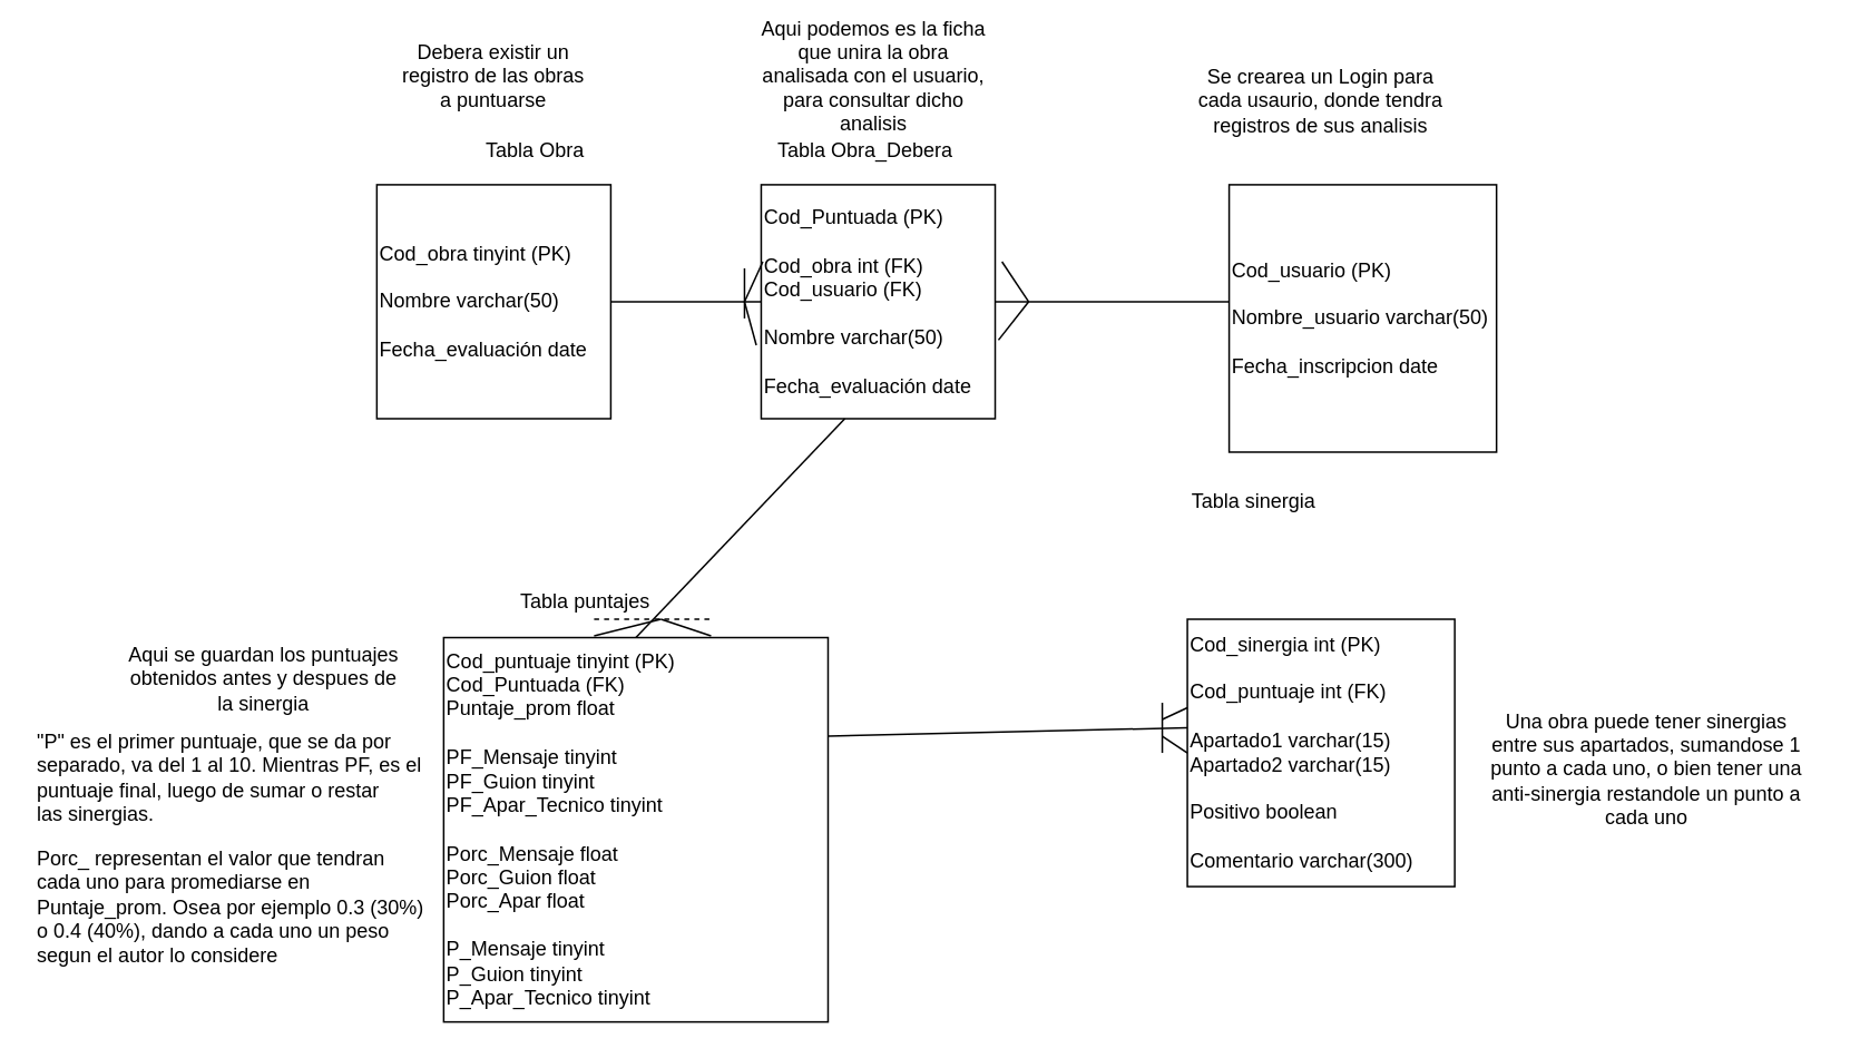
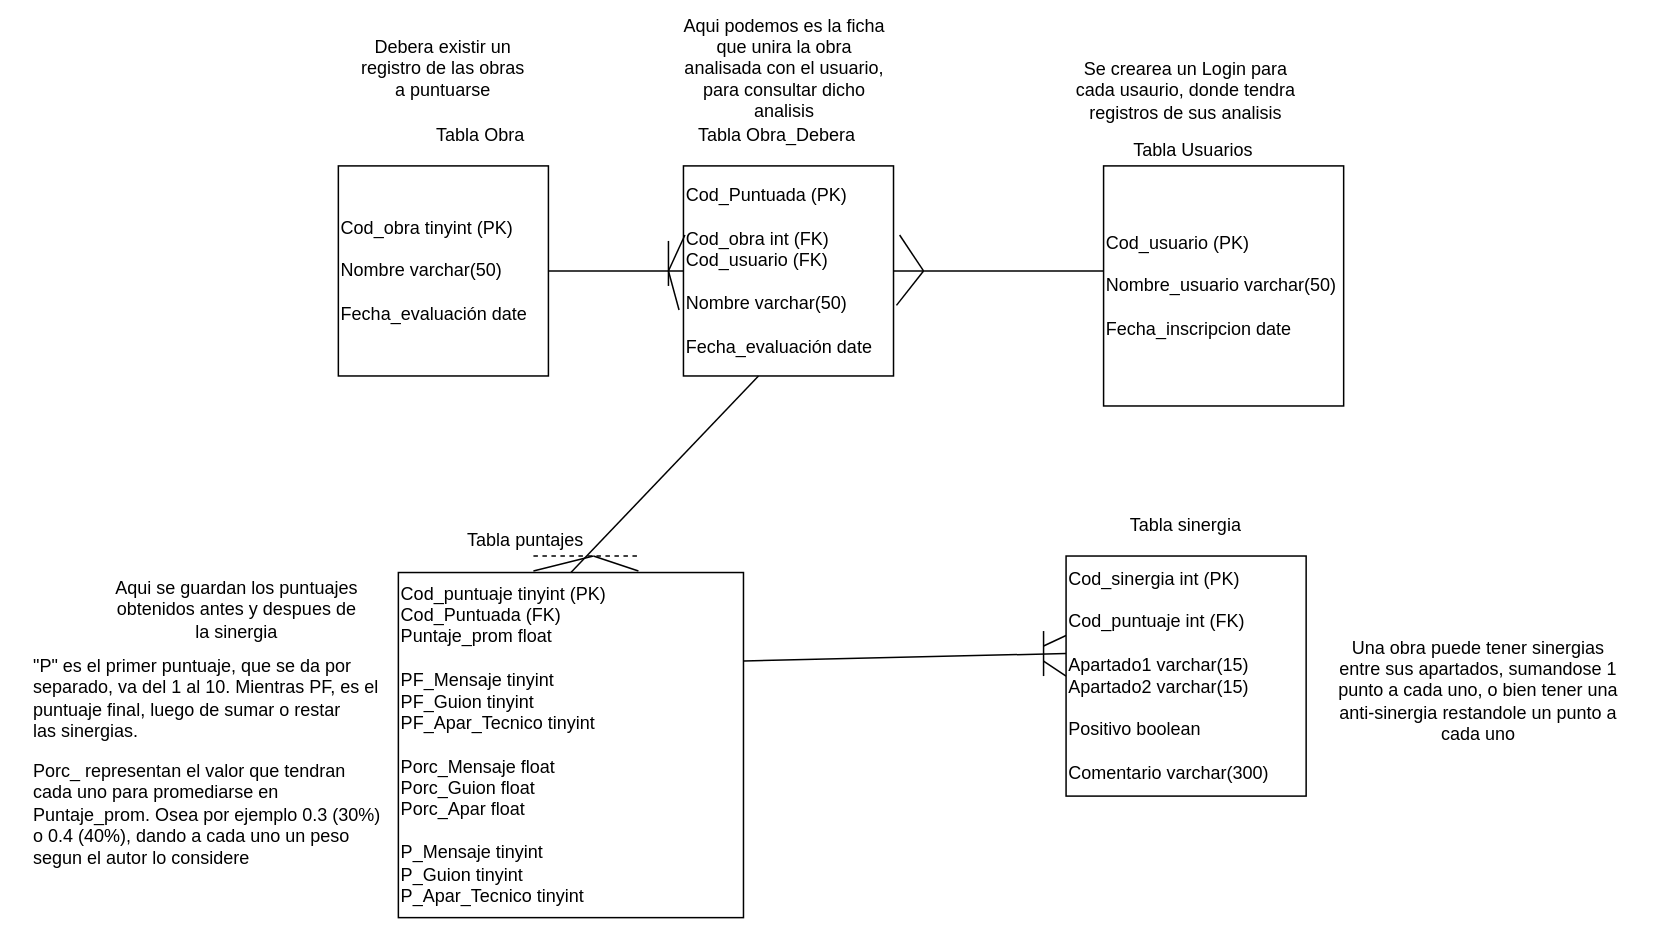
  <mxCell id="0" />
  <mxCell id="1" parent="0" />
  <mxCell id="2" value="&lt;div align=&quot;left&quot;&gt;Cod_puntuaje tinyint (PK)&lt;br&gt;&lt;/div&gt;&lt;div align=&quot;left&quot;&gt;Cod_Puntuada (FK)&lt;br&gt;&lt;/div&gt;&lt;div align=&quot;left&quot;&gt;Puntaje_prom float&lt;br&gt;&lt;/div&gt;&lt;div align=&quot;left&quot;&gt;&lt;br&gt;&lt;/div&gt;&lt;div align=&quot;left&quot;&gt;PF_Mensaje tinyint&lt;br&gt;&lt;/div&gt;&lt;div align=&quot;left&quot;&gt;PF_Guion tinyint&lt;br&gt;&lt;/div&gt;&lt;div align=&quot;left&quot;&gt;PF_Apar_Tecnico tinyint&lt;/div&gt;&lt;div align=&quot;left&quot;&gt;&lt;br&gt;&lt;/div&gt;&lt;div align=&quot;left&quot;&gt;Porc_Mensaje float&lt;/div&gt;&lt;div align=&quot;left&quot;&gt;Porc_Guion float&lt;/div&gt;&lt;div align=&quot;left&quot;&gt;Porc_Apar float&lt;br&gt;&lt;/div&gt;&lt;div align=&quot;left&quot;&gt;&lt;br&gt;&lt;/div&gt;&lt;div align=&quot;left&quot;&gt;P_Mensaje tinyint&lt;/div&gt;&lt;div align=&quot;left&quot;&gt;P_Guion tinyint&lt;/div&gt;&lt;div align=&quot;left&quot;&gt;P_Apar_Tecnico tinyint&lt;br&gt;&lt;/div&gt;" style="whiteSpace=wrap;html=1;aspect=fixed;align=left;" parent="1" vertex="1"><mxGeometry x="265" y="381" width="230" height="230" as="geometry" /></mxCell>
  <mxCell id="3" value="Tabla puntajes" style="text;html=1;strokeColor=none;fillColor=none;align=center;verticalAlign=middle;whiteSpace=wrap;rounded=0;" parent="1" vertex="1"><mxGeometry x="305" y="350" width="90" height="20" as="geometry" /></mxCell>
  <mxCell id="4" value="" style="endArrow=none;html=1;entryX=0;entryY=0.406;entryDx=0;entryDy=0;entryPerimeter=0;" parent="1" target="8" edge="1"><mxGeometry width="50" height="50" relative="1" as="geometry"><mxPoint x="495" y="440" as="sourcePoint" /><mxPoint x="225" y="530" as="targetPoint" /></mxGeometry></mxCell>
  <mxCell id="5" value="" style="endArrow=none;html=1;entryX=0;entryY=0.5;entryDx=0;entryDy=0;" parent="1" edge="1" target="8"><mxGeometry width="50" height="50" relative="1" as="geometry"><mxPoint x="695" y="440" as="sourcePoint" /><mxPoint x="475" y="440" as="targetPoint" /></mxGeometry></mxCell>
  <mxCell id="6" value="" style="endArrow=none;html=1;entryX=0;entryY=0.331;entryDx=0;entryDy=0;entryPerimeter=0;" parent="1" edge="1" target="8"><mxGeometry width="50" height="50" relative="1" as="geometry"><mxPoint x="695" y="430" as="sourcePoint" /><mxPoint x="495" y="450" as="targetPoint" /></mxGeometry></mxCell>
  <mxCell id="7" value="" style="endArrow=none;html=1;" parent="1" edge="1"><mxGeometry width="50" height="50" relative="1" as="geometry"><mxPoint x="695" y="450" as="sourcePoint" /><mxPoint x="695" y="420" as="targetPoint" /></mxGeometry></mxCell>
  <mxCell id="8" value="&lt;div align=&quot;left&quot;&gt;Cod_sinergia int (PK)&lt;br&gt;&lt;/div&gt;&lt;div align=&quot;left&quot;&gt;&lt;br&gt;&lt;/div&gt;&lt;div align=&quot;left&quot;&gt;Cod_puntuaje int (FK)&lt;/div&gt;&lt;div align=&quot;left&quot;&gt;&lt;br&gt;&lt;/div&gt;&lt;div align=&quot;left&quot;&gt;Apartado1 varchar(15)&lt;/div&gt;&lt;div align=&quot;left&quot;&gt;Apartado2 varchar(15)&lt;br&gt;&lt;/div&gt;&lt;div align=&quot;left&quot;&gt;&lt;br&gt;&lt;/div&gt;&lt;div align=&quot;left&quot;&gt;Positivo boolean&lt;br&gt;&lt;/div&gt;&lt;div align=&quot;left&quot;&gt;&lt;br&gt;&lt;/div&gt;&lt;div align=&quot;left&quot;&gt;Comentario varchar(300)&lt;br&gt;&lt;/div&gt;" style="whiteSpace=wrap;html=1;aspect=fixed;align=left;" parent="1" vertex="1"><mxGeometry x="710" y="370" width="160" height="160" as="geometry" /></mxCell>
- <mxCell id="9" value="Tabla sinergia" style="text;html=1;strokeColor=none;fillColor=none;align=center;verticalAlign=middle;whiteSpace=wrap;rounded=0;" parent="1" vertex="1"><mxGeometry x="680" y="290" width="140" height="20" as="geometry" /></mxCell>
+ <mxCell id="9" value="Tabla sinergia" style="text;html=1;strokeColor=none;fillColor=none;align=center;verticalAlign=middle;whiteSpace=wrap;rounded=0;" parent="1" vertex="1"><mxGeometry x="720" y="340" width="140" height="20" as="geometry" /></mxCell>
  <mxCell id="10" value="Tabla Obra" style="text;html=1;strokeColor=none;fillColor=none;align=center;verticalAlign=middle;whiteSpace=wrap;rounded=0;" parent="1" vertex="1"><mxGeometry x="275" y="80" width="90" height="20" as="geometry" /></mxCell>
  <mxCell id="11" value="&lt;div align=&quot;left&quot;&gt;Cod_obra tinyint (PK)&lt;br&gt;&lt;/div&gt;&lt;div align=&quot;left&quot;&gt;&lt;br&gt;&lt;/div&gt;&lt;div align=&quot;left&quot;&gt;Nombre varchar(50)&lt;/div&gt;&lt;div align=&quot;left&quot;&gt;&lt;br&gt;&lt;/div&gt;&lt;div align=&quot;left&quot;&gt;Fecha_evaluación date&lt;br&gt;&lt;/div&gt;" style="whiteSpace=wrap;html=1;aspect=fixed;align=left;" parent="1" vertex="1"><mxGeometry x="225" y="110" width="140" height="140" as="geometry" /></mxCell>
  <mxCell id="12" value="&lt;div align=&quot;left&quot;&gt;Cod_Puntuada (PK)&lt;br&gt;&lt;/div&gt;&lt;div align=&quot;left&quot;&gt;&lt;br&gt;&lt;/div&gt;&lt;div align=&quot;left&quot;&gt;Cod_obra int (FK)&lt;/div&gt;&lt;div align=&quot;left&quot;&gt;Cod_usuario (FK)&lt;br&gt;&lt;/div&gt;&lt;div align=&quot;left&quot;&gt;&lt;br&gt;&lt;/div&gt;&lt;div align=&quot;left&quot;&gt;Nombre varchar(50)&lt;/div&gt;&lt;div align=&quot;left&quot;&gt;&lt;br&gt;&lt;/div&gt;&lt;div align=&quot;left&quot;&gt;Fecha_evaluación date&lt;br&gt;&lt;/div&gt;" style="whiteSpace=wrap;html=1;aspect=fixed;align=left;" parent="1" vertex="1"><mxGeometry x="455" y="110" width="140" height="140" as="geometry" /></mxCell>
  <mxCell id="13" value="Tabla Obra_Debera" style="text;html=1;strokeColor=none;fillColor=none;align=center;verticalAlign=middle;whiteSpace=wrap;rounded=0;" parent="1" vertex="1"><mxGeometry x="450" y="80" width="135" height="20" as="geometry" /></mxCell>
  <mxCell id="14" value="" style="endArrow=none;html=1;entryX=1;entryY=0.5;entryDx=0;entryDy=0;exitX=0;exitY=0.5;exitDx=0;exitDy=0;" parent="1" source="12" target="11" edge="1"><mxGeometry width="50" height="50" relative="1" as="geometry"><mxPoint x="425" y="260" as="sourcePoint" /><mxPoint x="225" y="550" as="targetPoint" /></mxGeometry></mxCell>
  <mxCell id="15" value="" style="endArrow=none;html=1;" parent="1" edge="1"><mxGeometry width="50" height="50" relative="1" as="geometry"><mxPoint x="445" y="190" as="sourcePoint" /><mxPoint x="445" y="160" as="targetPoint" /></mxGeometry></mxCell>
  <mxCell id="16" value="" style="endArrow=none;html=1;entryX=0.007;entryY=0.329;entryDx=0;entryDy=0;entryPerimeter=0;" parent="1" target="12" edge="1"><mxGeometry width="50" height="50" relative="1" as="geometry"><mxPoint x="445" y="180" as="sourcePoint" /><mxPoint x="225" y="550" as="targetPoint" /></mxGeometry></mxCell>
  <mxCell id="17" value="" style="endArrow=none;html=1;entryX=-0.021;entryY=0.686;entryDx=0;entryDy=0;entryPerimeter=0;" parent="1" target="12" edge="1"><mxGeometry width="50" height="50" relative="1" as="geometry"><mxPoint x="445" y="180" as="sourcePoint" /><mxPoint x="225" y="550" as="targetPoint" /></mxGeometry></mxCell>
  <mxCell id="18" value="&lt;div align=&quot;left&quot;&gt;Cod_usuario (PK)&lt;/div&gt;&lt;div&gt;&lt;br&gt;&lt;/div&gt;&lt;div&gt;Nombre_usuario varchar(50)&lt;br&gt;&lt;/div&gt;&lt;div&gt;&lt;br&gt;&lt;/div&gt;&lt;div&gt;Fecha_inscripcion date&lt;br&gt;&lt;/div&gt;" style="whiteSpace=wrap;html=1;aspect=fixed;align=left;" parent="1" vertex="1"><mxGeometry x="735" y="110" width="160" height="160" as="geometry" /></mxCell>
+ <mxCell id="19" value="Tabla Usuarios" style="text;html=1;strokeColor=none;fillColor=none;align=center;verticalAlign=middle;whiteSpace=wrap;rounded=0;" parent="1" vertex="1"><mxGeometry x="735" y="90" width="120" height="20" as="geometry" /></mxCell>
  <mxCell id="20" value="Se crearea un Login para cada usaurio, donde tendra registros de sus analisis" style="text;html=1;strokeColor=none;fillColor=none;align=center;verticalAlign=middle;whiteSpace=wrap;rounded=0;" vertex="1" parent="1"><mxGeometry x="715" y="40" width="150" height="40" as="geometry" /></mxCell>
  <mxCell id="21" value="Aqui se guardan los puntuajes obtenidos antes y despues de la sinergia" style="text;html=1;strokeColor=none;fillColor=none;align=center;verticalAlign=middle;whiteSpace=wrap;rounded=0;" vertex="1" parent="1"><mxGeometry x="75" y="381" width="165" height="49" as="geometry" /></mxCell>
  <mxCell id="22" value="Debera existir un registro de las obras a puntuarse" style="text;html=1;strokeColor=none;fillColor=none;align=center;verticalAlign=middle;whiteSpace=wrap;rounded=0;" vertex="1" parent="1"><mxGeometry x="235" y="20" width="120" height="50" as="geometry" /></mxCell>
  <mxCell id="23" value="" style="endArrow=none;html=1;exitX=1;exitY=0.5;exitDx=0;exitDy=0;" edge="1" parent="1" source="12"><mxGeometry width="50" height="50" relative="1" as="geometry"><mxPoint x="685" y="230" as="sourcePoint" /><mxPoint x="735" y="180" as="targetPoint" /></mxGeometry></mxCell>
  <mxCell id="24" value="" style="endArrow=none;html=1;exitX=1.014;exitY=0.664;exitDx=0;exitDy=0;exitPerimeter=0;" edge="1" parent="1" source="12"><mxGeometry width="50" height="50" relative="1" as="geometry"><mxPoint x="695" y="280" as="sourcePoint" /><mxPoint x="615" y="180" as="targetPoint" /></mxGeometry></mxCell>
  <mxCell id="25" value="" style="endArrow=none;html=1;exitX=1.029;exitY=0.329;exitDx=0;exitDy=0;exitPerimeter=0;" edge="1" parent="1" source="12"><mxGeometry width="50" height="50" relative="1" as="geometry"><mxPoint x="606.96" y="212.96" as="sourcePoint" /><mxPoint x="615" y="180" as="targetPoint" /></mxGeometry></mxCell>
  <mxCell id="26" value="Aqui podemos es la ficha que unira la obra analisada con el usuario, para consultar dicho analisis" style="text;html=1;strokeColor=none;fillColor=none;align=center;verticalAlign=middle;whiteSpace=wrap;rounded=0;" vertex="1" parent="1"><mxGeometry x="450" y="20" width="145" height="50" as="geometry" /></mxCell>
  <mxCell id="27" value="" style="endArrow=none;html=1;exitX=0.5;exitY=0;exitDx=0;exitDy=0;" edge="1" parent="1" source="2"><mxGeometry width="50" height="50" relative="1" as="geometry"><mxPoint x="455" y="300" as="sourcePoint" /><mxPoint x="505" y="250" as="targetPoint" /></mxGeometry></mxCell>
  <mxCell id="28" value="" style="endArrow=none;dashed=1;html=1;" edge="1" parent="1"><mxGeometry width="50" height="50" relative="1" as="geometry"><mxPoint x="355" y="370" as="sourcePoint" /><mxPoint x="425" y="370" as="targetPoint" /></mxGeometry></mxCell>
  <mxCell id="29" value="Una obra puede tener sinergias entre sus apartados, sumandose 1 punto a cada uno, o bien tener una anti-sinergia restandole un punto a cada uno" style="text;html=1;strokeColor=none;fillColor=none;align=center;verticalAlign=middle;whiteSpace=wrap;rounded=0;" vertex="1" parent="1"><mxGeometry x="885" y="420" width="200" height="80" as="geometry" /></mxCell>
  <mxCell id="30" value="&lt;div&gt;&quot;P&quot; es el primer puntuaje, que se da por&lt;/div&gt;&lt;div&gt;separado, va del 1 al 10. Mientras PF, es el&lt;/div&gt;&lt;div&gt;puntuaje final, luego de sumar o restar&lt;/div&gt;&lt;div&gt;las sinergias.&lt;br&gt;&lt;/div&gt;" style="text;html=1;" vertex="1" parent="1"><mxGeometry x="20" y="430" width="230" height="74" as="geometry" /></mxCell>
  <mxCell id="31" value="&lt;div&gt;Porc_ representan el valor que tendran &lt;br&gt;&lt;/div&gt;&lt;div&gt;cada uno para promediarse en&lt;/div&gt;&lt;div&gt;Puntaje_prom. Osea por ejemplo 0.3 (30%)&lt;/div&gt;&lt;div&gt;o 0.4 (40%), dando a cada uno un peso&lt;/div&gt;&lt;div&gt;segun el autor lo considere&lt;br&gt;&lt;/div&gt;" style="text;html=1;" vertex="1" parent="1"><mxGeometry x="20" y="500" width="230" height="90" as="geometry" /></mxCell>
  <mxCell id="32" value="" style="endArrow=none;html=1;" edge="1" parent="1"><mxGeometry width="50" height="50" relative="1" as="geometry"><mxPoint x="355" y="380" as="sourcePoint" /><mxPoint x="395" y="370" as="targetPoint" /></mxGeometry></mxCell>
  <mxCell id="33" value="" style="endArrow=none;html=1;" edge="1" parent="1"><mxGeometry width="50" height="50" relative="1" as="geometry"><mxPoint x="425" y="380" as="sourcePoint" /><mxPoint x="395" y="370" as="targetPoint" /></mxGeometry></mxCell>
